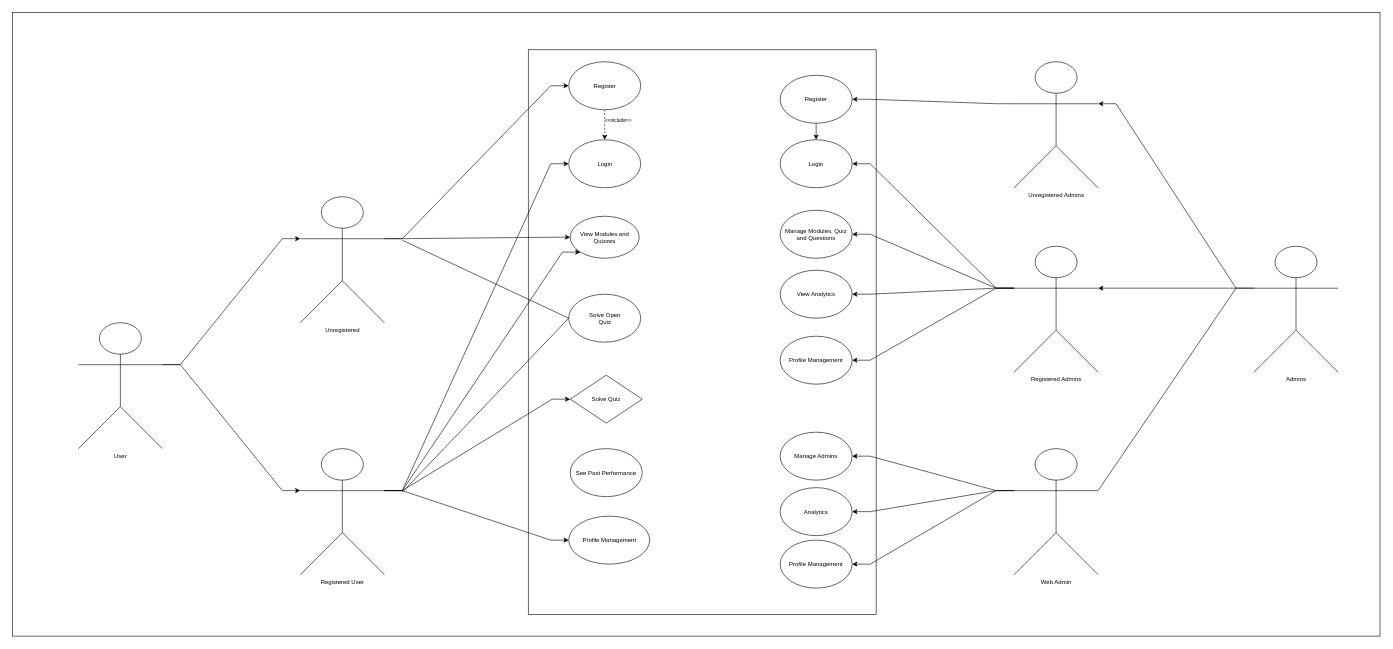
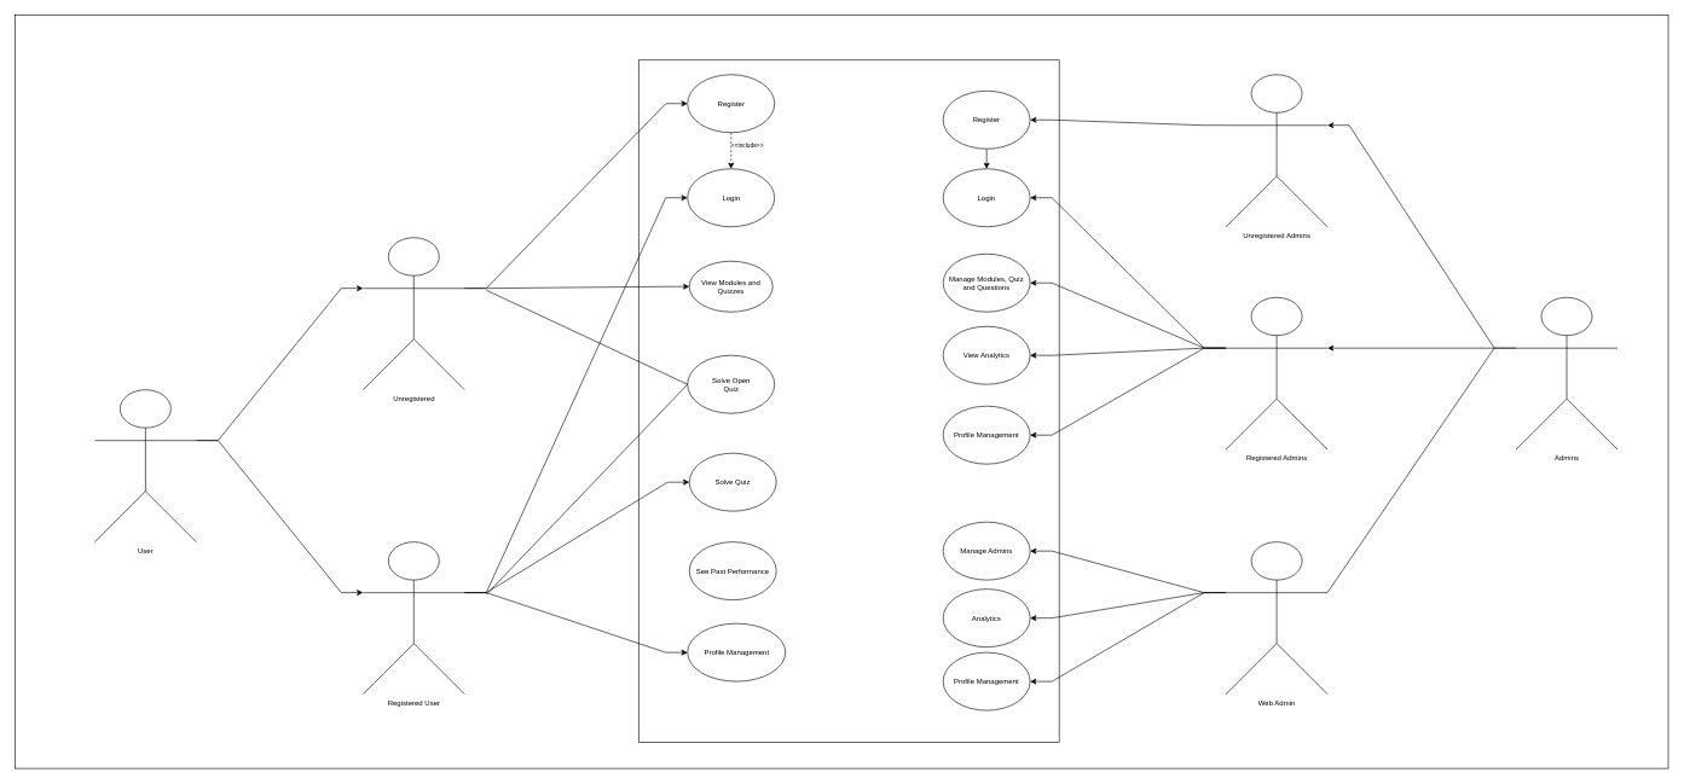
  <mxCell id="0" />
  <mxCell id="1" parent="0" />
  <mxCell id="2" value="" style="rounded=0;whiteSpace=wrap;html=1;" parent="1" vertex="1"><mxGeometry x="20" y="20" width="2280" height="1040" as="geometry" /></mxCell>
  <mxCell id="3" value="" style="rounded=0;whiteSpace=wrap;html=1;rotation=90;strokeWidth=1;fontSize=10;fontStyle=0" parent="1" vertex="1"><mxGeometry x="699.38" y="263.13" width="941.25" height="580" as="geometry" /></mxCell>
  <mxCell id="4" value="&lt;span style=&quot;font-size: 10px;&quot;&gt;User&lt;/span&gt;" style="shape=umlActor;verticalLabelPosition=bottom;verticalAlign=top;html=1;outlineConnect=0;strokeWidth=1;fontSize=10;fontStyle=0" parent="1" vertex="1"><mxGeometry x="130" y="537.5" width="140" height="210" as="geometry" /></mxCell>
- <mxCell id="5" style="edgeStyle=entityRelationEdgeStyle;rounded=0;orthogonalLoop=1;jettySize=auto;html=1;exitX=1;exitY=0.333;exitDx=0;exitDy=0;exitPerimeter=0;entryX=0;entryY=1;entryDx=0;entryDy=0;strokeWidth=1;fontSize=10;fontStyle=0" parent="1" source="9" target="23" edge="1"><mxGeometry relative="1" as="geometry" /></mxCell>
  <mxCell id="6" style="edgeStyle=entityRelationEdgeStyle;rounded=0;orthogonalLoop=1;jettySize=auto;html=1;exitX=1;exitY=0.333;exitDx=0;exitDy=0;exitPerimeter=0;entryX=0;entryY=0.5;entryDx=0;entryDy=0;strokeWidth=1;fontSize=10;fontStyle=0" parent="1" source="9" target="21" edge="1"><mxGeometry relative="1" as="geometry" /></mxCell>
  <mxCell id="7" style="edgeStyle=entityRelationEdgeStyle;rounded=0;orthogonalLoop=1;jettySize=auto;html=1;exitX=1;exitY=0.333;exitDx=0;exitDy=0;exitPerimeter=0;entryX=0;entryY=0.5;entryDx=0;entryDy=0;strokeWidth=1;fontSize=10;fontStyle=0" parent="1" source="9" target="28" edge="1"><mxGeometry relative="1" as="geometry" /></mxCell>
  <mxCell id="8" style="edgeStyle=entityRelationEdgeStyle;rounded=0;orthogonalLoop=1;jettySize=auto;html=1;exitX=1;exitY=0.333;exitDx=0;exitDy=0;exitPerimeter=0;entryX=0;entryY=0.5;entryDx=0;entryDy=0;strokeWidth=1;fontSize=10;fontStyle=0" parent="1" source="9" target="29" edge="1"><mxGeometry relative="1" as="geometry" /></mxCell>
  <mxCell id="9" value="&lt;span style=&quot;font-size: 10px;&quot;&gt;Registered User&lt;/span&gt;" style="shape=umlActor;verticalLabelPosition=bottom;verticalAlign=top;html=1;outlineConnect=0;strokeWidth=1;comic=0;fontSize=10;fontStyle=0" parent="1" vertex="1"><mxGeometry x="500" y="747.5" width="140" height="210" as="geometry" /></mxCell>
  <mxCell id="10" style="edgeStyle=entityRelationEdgeStyle;rounded=0;orthogonalLoop=1;jettySize=auto;html=1;exitX=1;exitY=0.333;exitDx=0;exitDy=0;exitPerimeter=0;strokeWidth=1;fontSize=10;fontStyle=0" parent="1" source="12" target="23" edge="1"><mxGeometry relative="1" as="geometry"><mxPoint x="920" y="490" as="targetPoint" /></mxGeometry></mxCell>
  <mxCell id="11" style="edgeStyle=entityRelationEdgeStyle;rounded=0;orthogonalLoop=1;jettySize=auto;html=1;exitX=1;exitY=0.333;exitDx=0;exitDy=0;exitPerimeter=0;entryX=0;entryY=0.5;entryDx=0;entryDy=0;strokeWidth=1;fontSize=10;fontStyle=0" parent="1" source="12" target="25" edge="1"><mxGeometry relative="1" as="geometry" /></mxCell>
  <mxCell id="12" value="&lt;span style=&quot;font-size: 10px;&quot;&gt;Unregistered&lt;/span&gt;" style="shape=umlActor;verticalLabelPosition=bottom;verticalAlign=top;html=1;outlineConnect=0;strokeWidth=1;fontSize=10;fontStyle=0" parent="1" vertex="1"><mxGeometry x="500" y="327.5" width="140" height="210" as="geometry" /></mxCell>
  <mxCell id="13" style="edgeStyle=entityRelationEdgeStyle;rounded=0;orthogonalLoop=1;jettySize=auto;html=1;exitX=0;exitY=0.333;exitDx=0;exitDy=0;exitPerimeter=0;entryX=1;entryY=0.5;entryDx=0;entryDy=0;strokeWidth=1;fontSize=10;fontStyle=0" parent="1" source="14" target="35" edge="1"><mxGeometry relative="1" as="geometry"><Array as="points"><mxPoint x="1530" y="220" /></Array></mxGeometry></mxCell>
  <mxCell id="14" value="Unregistered Admins" style="shape=umlActor;verticalLabelPosition=bottom;verticalAlign=top;html=1;outlineConnect=0;strokeWidth=1;fontSize=10;fontStyle=0" parent="1" vertex="1"><mxGeometry x="1690" y="102.5" width="140" height="210" as="geometry" /></mxCell>
  <mxCell id="15" value="Admins" style="shape=umlActor;verticalLabelPosition=bottom;verticalAlign=top;html=1;outlineConnect=0;strokeWidth=1;fontSize=10;fontStyle=0" parent="1" vertex="1"><mxGeometry x="2090" y="410" width="140" height="210" as="geometry" /></mxCell>
  <mxCell id="16" style="edgeStyle=entityRelationEdgeStyle;rounded=0;orthogonalLoop=1;jettySize=auto;html=1;exitX=0;exitY=0.333;exitDx=0;exitDy=0;exitPerimeter=0;entryX=1;entryY=0.5;entryDx=0;entryDy=0;strokeWidth=1;fontSize=10;fontStyle=0" parent="1" source="20" target="33" edge="1"><mxGeometry relative="1" as="geometry" /></mxCell>
  <mxCell id="17" style="edgeStyle=entityRelationEdgeStyle;rounded=0;orthogonalLoop=1;jettySize=auto;html=1;exitX=0;exitY=0.333;exitDx=0;exitDy=0;exitPerimeter=0;entryX=1;entryY=0.5;entryDx=0;entryDy=0;strokeWidth=1;fontSize=10;fontStyle=0" parent="1" source="20" target="32" edge="1"><mxGeometry relative="1" as="geometry" /></mxCell>
  <mxCell id="18" style="edgeStyle=entityRelationEdgeStyle;rounded=0;orthogonalLoop=1;jettySize=auto;html=1;exitX=0;exitY=0.333;exitDx=0;exitDy=0;exitPerimeter=0;strokeWidth=1;fontSize=10;fontStyle=0" parent="1" source="20" target="31" edge="1"><mxGeometry relative="1" as="geometry" /></mxCell>
  <mxCell id="19" style="edgeStyle=entityRelationEdgeStyle;rounded=0;orthogonalLoop=1;jettySize=auto;html=1;exitX=0;exitY=0.333;exitDx=0;exitDy=0;exitPerimeter=0;entryX=1;entryY=0.5;entryDx=0;entryDy=0;strokeWidth=1;fontSize=10;fontStyle=0" parent="1" source="20" target="30" edge="1"><mxGeometry relative="1" as="geometry" /></mxCell>
  <mxCell id="20" value="Registered Admins" style="shape=umlActor;verticalLabelPosition=bottom;verticalAlign=top;html=1;outlineConnect=0;strokeWidth=1;fontSize=10;fontStyle=0" parent="1" vertex="1"><mxGeometry x="1690" y="410" width="140" height="210" as="geometry" /></mxCell>
- <mxCell id="21" value="Solve Quiz" style="rhombus;whiteSpace=wrap;html=1;strokeWidth=1;fontStyle=0;fontSize=10;" parent="1" vertex="1"><mxGeometry x="950" y="625" width="120" height="80" as="geometry" /></mxCell>
+ <mxCell id="21" value="Solve Quiz" style="ellipse;whiteSpace=wrap;html=1;strokeWidth=1;fontStyle=0;fontSize=10;" parent="1" vertex="1"><mxGeometry x="950" y="625" width="120" height="80" as="geometry" /></mxCell>
  <mxCell id="22" value="See Past Performance" style="ellipse;whiteSpace=wrap;html=1;strokeWidth=1;fontStyle=0;fontSize=10;" parent="1" vertex="1"><mxGeometry x="950" y="747.5" width="120" height="80" as="geometry" /></mxCell>
  <mxCell id="23" value="View Modules and Quizzes" style="ellipse;whiteSpace=wrap;html=1;strokeWidth=1;fontStyle=0;fontSize=10;" parent="1" vertex="1"><mxGeometry x="950" y="360" width="115" height="70" as="geometry" /></mxCell>
  <mxCell id="24" style="rounded=0;orthogonalLoop=1;jettySize=auto;html=1;exitX=0.5;exitY=1;exitDx=0;exitDy=0;entryX=0.5;entryY=0;entryDx=0;entryDy=0;strokeWidth=1;fontSize=10;fontStyle=0;dashed=1;" parent="1" source="25" target="28" edge="1"><mxGeometry relative="1" as="geometry" /></mxCell>
  <mxCell id="25" value="Register" style="ellipse;whiteSpace=wrap;html=1;strokeWidth=1;fontStyle=0;fontSize=10;" parent="1" vertex="1"><mxGeometry x="947.5" y="102.5" width="120" height="80" as="geometry" /></mxCell>
  <mxCell id="26" style="edgeStyle=entityRelationEdgeStyle;rounded=0;orthogonalLoop=1;jettySize=auto;html=1;exitX=1;exitY=0.333;exitDx=0;exitDy=0;exitPerimeter=0;entryX=0;entryY=0.333;entryDx=0;entryDy=0;entryPerimeter=0;strokeWidth=1;fontSize=10;fontStyle=0" parent="1" source="4" target="12" edge="1"><mxGeometry relative="1" as="geometry" /></mxCell>
  <mxCell id="27" style="edgeStyle=entityRelationEdgeStyle;rounded=0;orthogonalLoop=1;jettySize=auto;html=1;exitX=1;exitY=0.333;exitDx=0;exitDy=0;exitPerimeter=0;entryX=0;entryY=0.333;entryDx=0;entryDy=0;entryPerimeter=0;strokeWidth=1;fontSize=10;fontStyle=0" parent="1" source="4" target="9" edge="1"><mxGeometry relative="1" as="geometry" /></mxCell>
  <mxCell id="28" value="Login" style="ellipse;whiteSpace=wrap;html=1;strokeWidth=1;fontStyle=0;fontSize=10;" parent="1" vertex="1"><mxGeometry x="947.5" y="232.5" width="120" height="80" as="geometry" /></mxCell>
  <mxCell id="29" value="Profile Management" style="ellipse;whiteSpace=wrap;html=1;strokeWidth=1;fontStyle=0;fontSize=10;" parent="1" vertex="1"><mxGeometry x="947.5" y="860" width="135" height="80" as="geometry" /></mxCell>
  <mxCell id="30" value="Profile Management" style="ellipse;whiteSpace=wrap;html=1;strokeWidth=1;fontStyle=0;fontSize=10;" parent="1" vertex="1"><mxGeometry x="1300" y="560" width="120" height="80" as="geometry" /></mxCell>
  <mxCell id="31" value="View Analytics" style="ellipse;whiteSpace=wrap;html=1;strokeWidth=1;fontStyle=0;fontSize=10;" parent="1" vertex="1"><mxGeometry x="1300" y="450" width="120" height="80" as="geometry" /></mxCell>
  <mxCell id="32" value="Manage Modules, Quiz and Questions" style="ellipse;whiteSpace=wrap;html=1;strokeWidth=1;fontStyle=0;fontSize=10;" parent="1" vertex="1"><mxGeometry x="1300" y="350" width="120" height="80" as="geometry" /></mxCell>
  <mxCell id="33" value="Login" style="ellipse;whiteSpace=wrap;html=1;strokeWidth=1;fontStyle=0;fontSize=10;" parent="1" vertex="1"><mxGeometry x="1300" y="232.5" width="120" height="80" as="geometry" /></mxCell>
  <mxCell id="34" style="rounded=0;orthogonalLoop=1;jettySize=auto;html=1;exitX=0.5;exitY=1;exitDx=0;exitDy=0;entryX=0.5;entryY=0;entryDx=0;entryDy=0;strokeWidth=1;fontSize=10;fontStyle=0" parent="1" source="35" target="33" edge="1"><mxGeometry relative="1" as="geometry" /></mxCell>
  <mxCell id="35" value="Register" style="ellipse;whiteSpace=wrap;html=1;strokeWidth=1;fontStyle=0;fontSize=10;" parent="1" vertex="1"><mxGeometry x="1300" y="125" width="120" height="80" as="geometry" /></mxCell>
  <mxCell id="36" style="edgeStyle=entityRelationEdgeStyle;rounded=0;orthogonalLoop=1;jettySize=auto;html=1;exitX=0;exitY=0.333;exitDx=0;exitDy=0;exitPerimeter=0;entryX=1;entryY=0.333;entryDx=0;entryDy=0;entryPerimeter=0;strokeWidth=1;fontSize=10;fontStyle=0" parent="1" source="15" target="20" edge="1"><mxGeometry relative="1" as="geometry" /></mxCell>
  <mxCell id="37" style="edgeStyle=entityRelationEdgeStyle;rounded=0;orthogonalLoop=1;jettySize=auto;html=1;exitX=0;exitY=0.333;exitDx=0;exitDy=0;exitPerimeter=0;entryX=1;entryY=0.333;entryDx=0;entryDy=0;entryPerimeter=0;strokeWidth=1;fontSize=10;fontStyle=0" parent="1" source="15" target="14" edge="1"><mxGeometry relative="1" as="geometry" /></mxCell>
  <mxCell id="38" style="edgeStyle=entityRelationEdgeStyle;rounded=0;orthogonalLoop=1;jettySize=auto;html=1;exitX=0;exitY=0.333;exitDx=0;exitDy=0;exitPerimeter=0;entryX=1;entryY=0.5;entryDx=0;entryDy=0;" parent="1" source="41" target="42" edge="1"><mxGeometry relative="1" as="geometry" /></mxCell>
  <mxCell id="39" style="edgeStyle=entityRelationEdgeStyle;rounded=0;orthogonalLoop=1;jettySize=auto;html=1;exitX=0;exitY=0.333;exitDx=0;exitDy=0;exitPerimeter=0;" parent="1" source="41" target="43" edge="1"><mxGeometry relative="1" as="geometry" /></mxCell>
  <mxCell id="40" style="edgeStyle=entityRelationEdgeStyle;rounded=0;orthogonalLoop=1;jettySize=auto;html=1;exitX=0;exitY=0.333;exitDx=0;exitDy=0;exitPerimeter=0;" parent="1" source="41" target="44" edge="1"><mxGeometry relative="1" as="geometry" /></mxCell>
  <mxCell id="41" value="Web Admin" style="shape=umlActor;verticalLabelPosition=bottom;verticalAlign=top;html=1;outlineConnect=0;strokeWidth=1;fontSize=10;fontStyle=0" parent="1" vertex="1"><mxGeometry x="1690" y="747.5" width="140" height="210" as="geometry" /></mxCell>
  <mxCell id="42" value="Manage Admins" style="ellipse;whiteSpace=wrap;html=1;strokeWidth=1;fontStyle=0;fontSize=10;" parent="1" vertex="1"><mxGeometry x="1300" y="720" width="120" height="80" as="geometry" /></mxCell>
  <mxCell id="43" value="Analytics" style="ellipse;whiteSpace=wrap;html=1;strokeWidth=1;fontStyle=0;fontSize=10;" parent="1" vertex="1"><mxGeometry x="1300" y="812.5" width="120" height="80" as="geometry" /></mxCell>
  <mxCell id="44" value="Profile Management" style="ellipse;whiteSpace=wrap;html=1;strokeWidth=1;fontStyle=0;fontSize=10;" parent="1" vertex="1"><mxGeometry x="1300" y="900" width="120" height="80" as="geometry" /></mxCell>
  <mxCell id="45" value="" style="endArrow=none;html=1;rounded=0;exitX=1;exitY=0.333;exitDx=0;exitDy=0;exitPerimeter=0;" parent="1" source="41" edge="1"><mxGeometry width="50" height="50" relative="1" as="geometry"><mxPoint x="1410" y="570" as="sourcePoint" /><mxPoint x="2060" y="480" as="targetPoint" /></mxGeometry></mxCell>
  <mxCell id="46" value="Solve Open &lt;br&gt;Quiz" style="ellipse;whiteSpace=wrap;html=1;strokeWidth=1;fontStyle=0;fontSize=10;" parent="1" vertex="1"><mxGeometry x="947.5" y="490" width="120" height="80" as="geometry" /></mxCell>
  <mxCell id="47" value="" style="endArrow=none;html=1;rounded=0;entryX=0;entryY=0.5;entryDx=0;entryDy=0;" parent="1" target="46" edge="1"><mxGeometry width="50" height="50" relative="1" as="geometry"><mxPoint x="670" y="400" as="sourcePoint" /><mxPoint x="1460" y="520" as="targetPoint" /></mxGeometry></mxCell>
  <mxCell id="48" value="" style="endArrow=none;html=1;rounded=0;entryX=0;entryY=0.5;entryDx=0;entryDy=0;" parent="1" target="46" edge="1"><mxGeometry width="50" height="50" relative="1" as="geometry"><mxPoint x="670" y="820" as="sourcePoint" /><mxPoint x="1420" y="530" as="targetPoint" /></mxGeometry></mxCell>
  <mxCell id="49" value="&lt;font style=&quot;font-size: 8px;&quot;&gt;&amp;lt;&amp;lt;include&amp;gt;&amp;gt;&lt;/font&gt;" style="text;html=1;strokeColor=none;fillColor=none;align=center;verticalAlign=middle;whiteSpace=wrap;rounded=0;rotation=0;" parent="1" vertex="1"><mxGeometry x="1009" y="182.5" width="43" height="33.75" as="geometry" /></mxCell>
